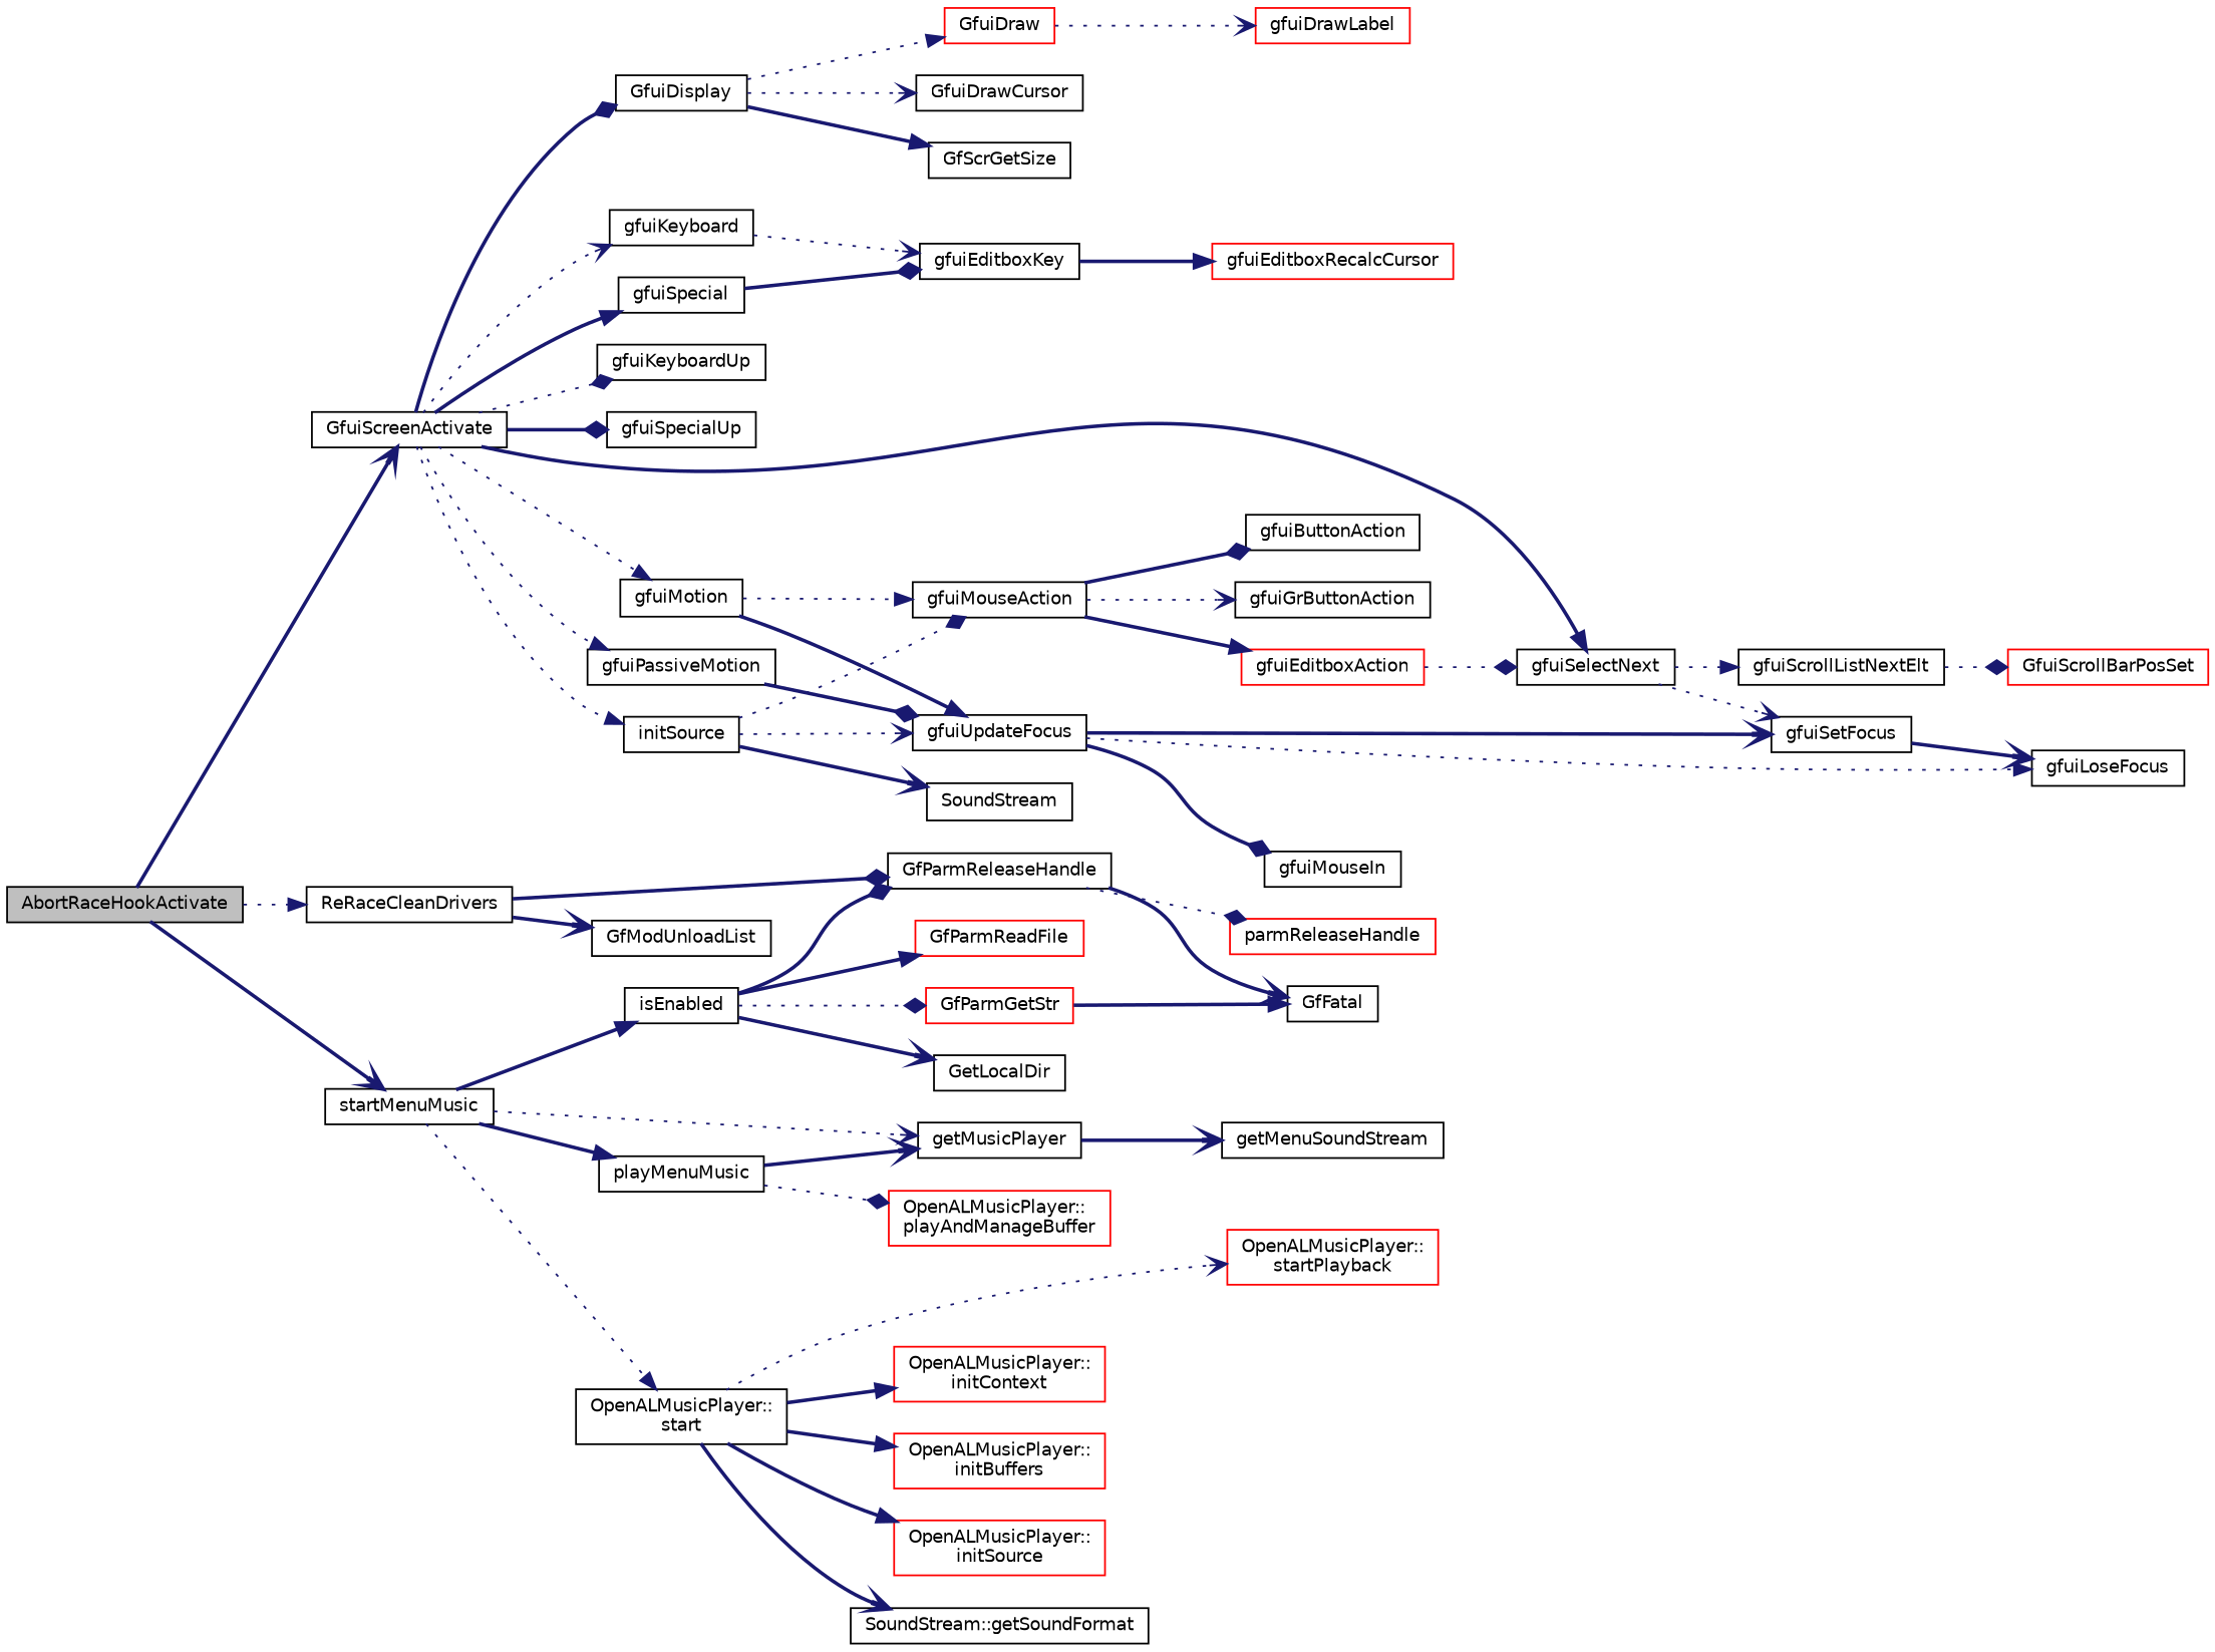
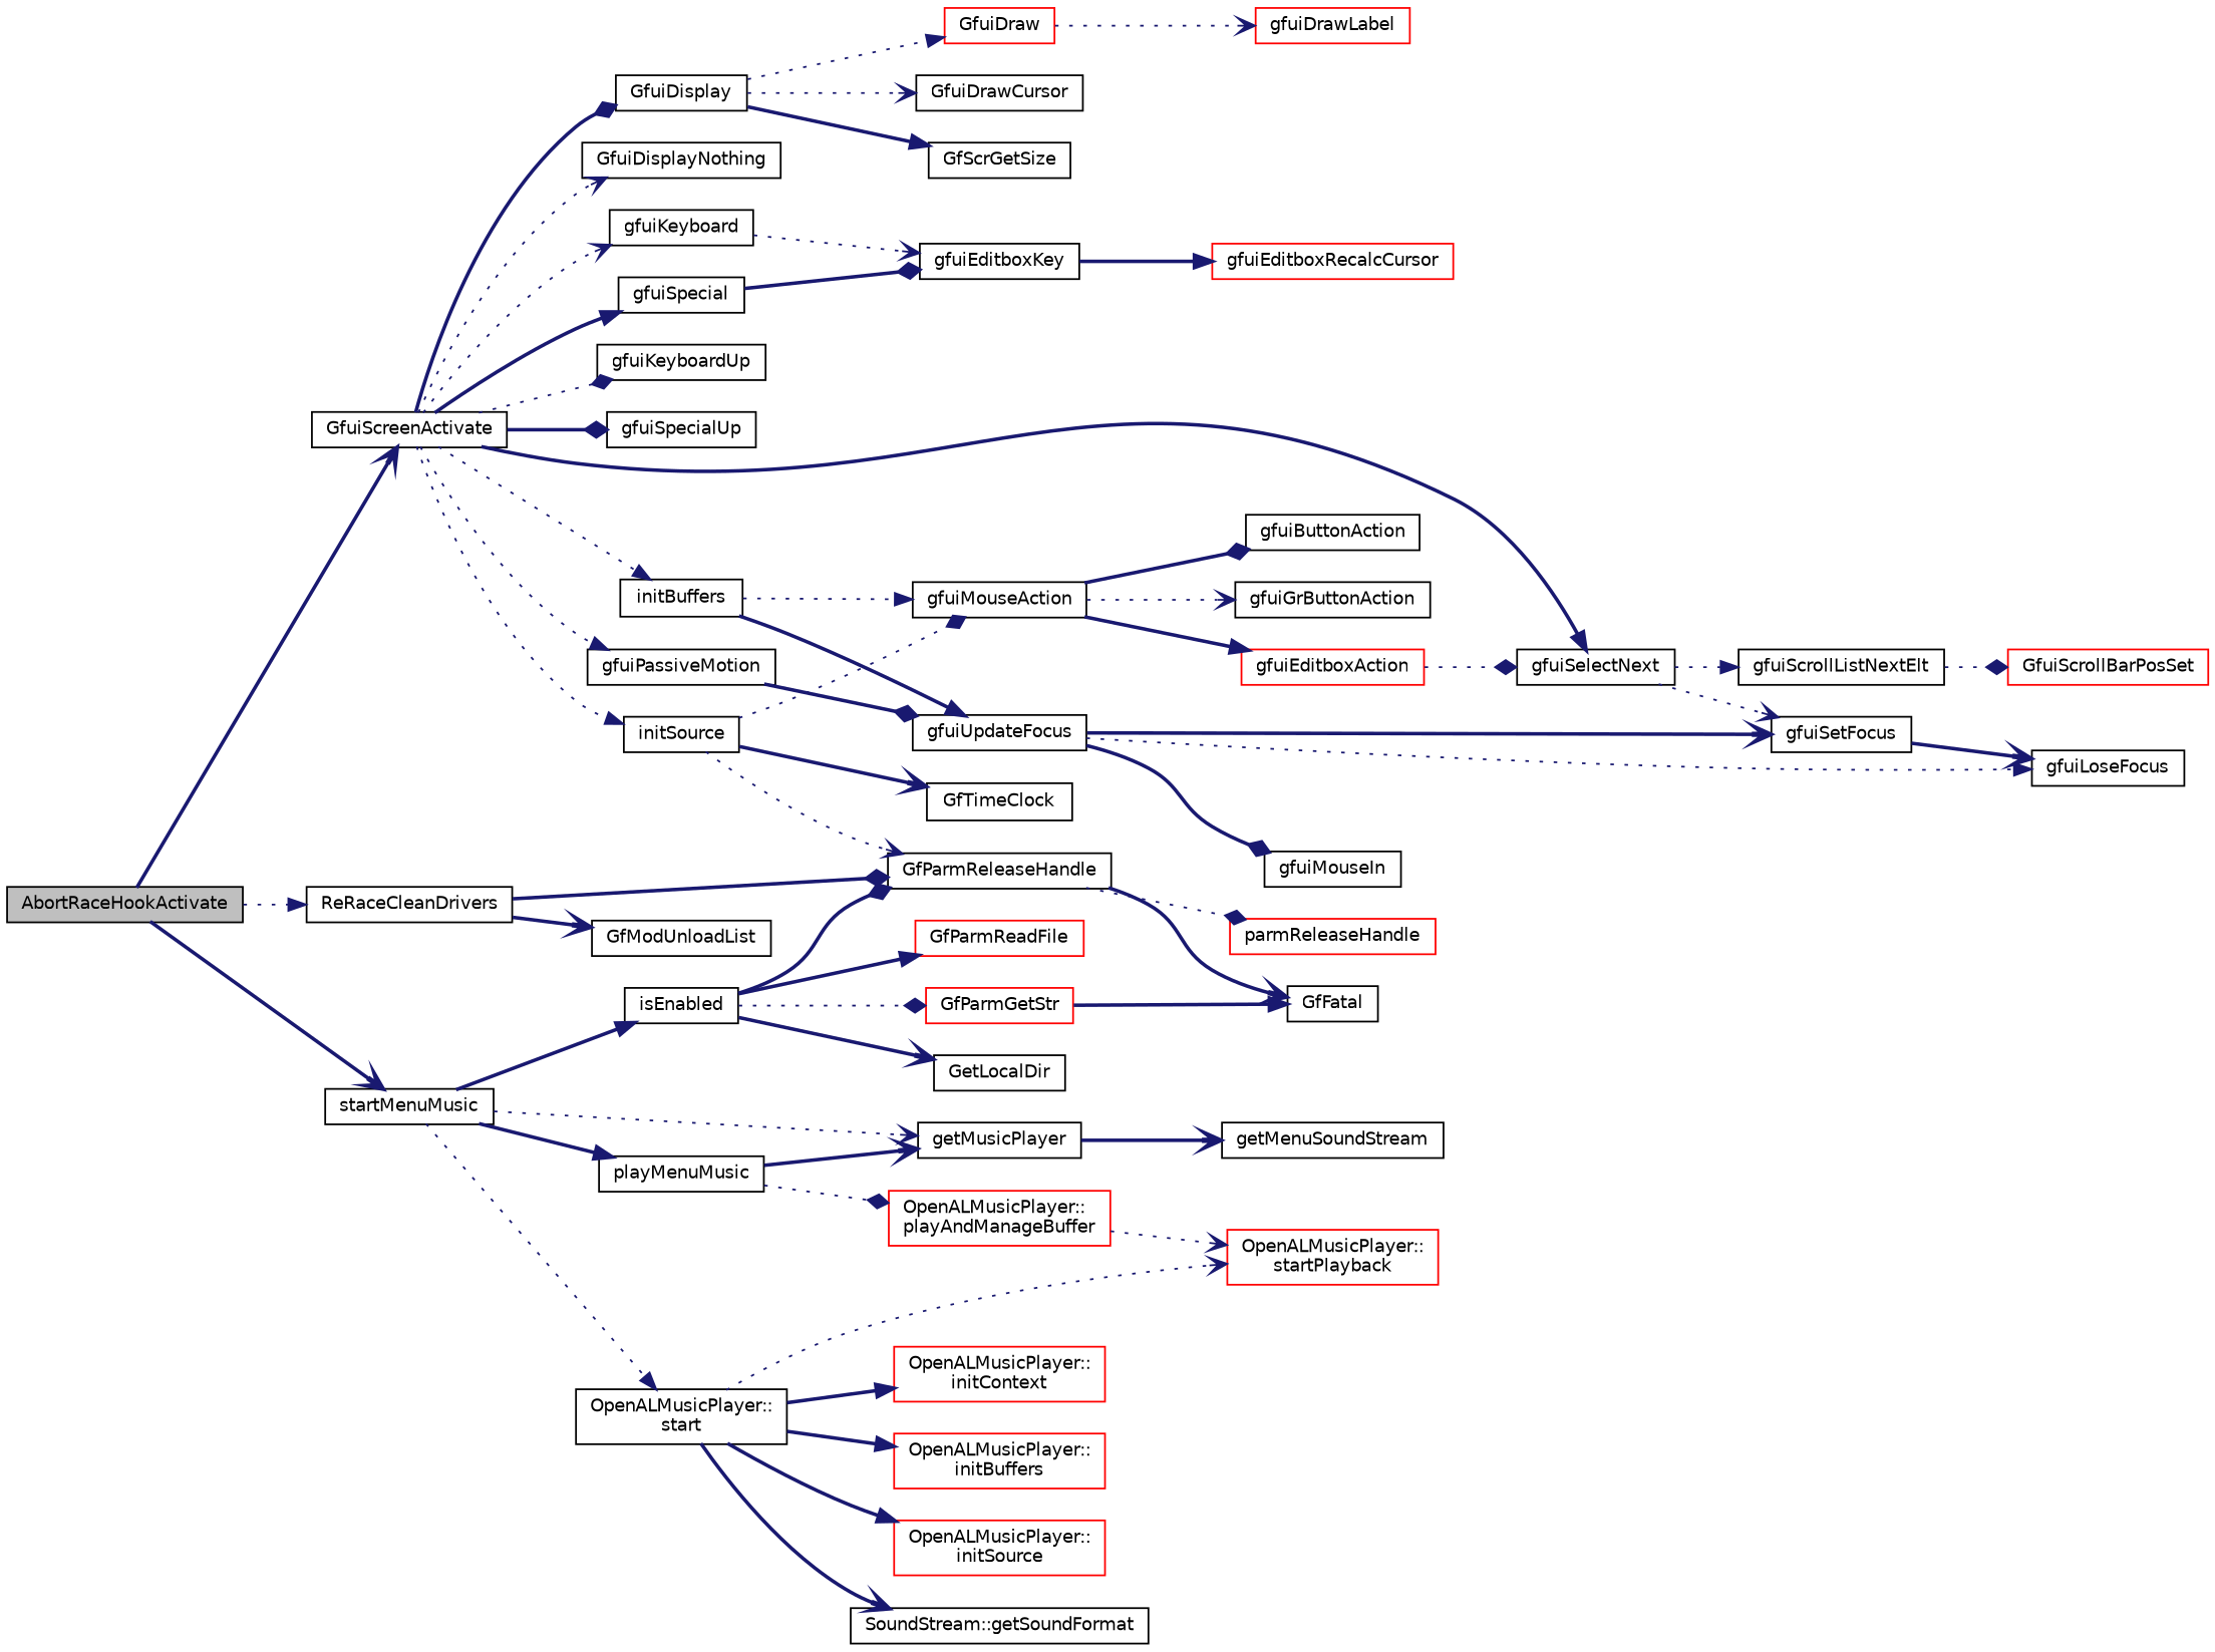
  digraph {
    rankdir=LR
    node [color=black fillcolor=white fontname=Helvetica fontsize=10 shape=record style=filled]
    edge [arrowhead=vee color=midnightblue fontname=Helvetica fontsize=10 labelfontname=Helvetica labelfontsize=10 style=bold]
    n1 [fillcolor=grey75 fontcolor=black height=0.2 label=AbortRaceHookActivate width=0.4]
    n2 [height=0.2 label=GfuiScreenActivate width=0.4]
    n3 [height=0.2 label=startMenuMusic width=0.4]
    n4 [height=0.2 label=ReRaceCleanDrivers width=0.4]
    n5 [height=0.2 label=gfuiKeyboard width=0.4]
    n6 [height=0.2 label=gfuiSpecial width=0.4]
    n7 [height=0.2 label=gfuiKeyboardUp width=0.4]
    n8 [height=0.2 label=gfuiSpecialUp width=0.4]
    n9 [height=0.2 label=initSource width=0.4]
    n10 [height=0.2 label=gfuiSelectNext width=0.4]
-   n11 [height=0.2 label=gfuiMotion width=0.4]
+   n11 [height=0.2 label=initBuffers width=0.4]
    n12 [height=0.2 label=gfuiPassiveMotion width=0.4]
    n13 [height=0.2 label=GfuiDisplay width=0.4]
+   n14 [height=0.2 label=GfuiDisplayNothing width=0.4]
    n15 [height=0.2 label=isEnabled width=0.4]
    n16 [height=0.2 label=getMusicPlayer width=0.4]
    n17 [height=0.2 label="OpenALMusicPlayer::\lstart" width=0.4]
    n18 [height=0.2 label=playMenuMusic width=0.4]
    n19 [height=0.2 label=GfParmReleaseHandle width=0.4]
    n20 [height=0.2 label=GfModUnloadList width=0.4]
    n21 [height=0.2 label=gfuiEditboxKey width=0.4]
-   n22 [height=0.2 label=SoundStream width=0.4]
+   n22 [height=0.2 label=GfTimeClock width=0.4]
    n23 [height=0.2 label=gfuiUpdateFocus width=0.4]
    n24 [height=0.2 label=gfuiMouseAction width=0.4]
    n25 [height=0.2 label=gfuiSetFocus width=0.4]
    n26 [height=0.2 label=gfuiScrollListNextElt width=0.4]
    n27 [height=0.2 label=GfScrGetSize width=0.4]
    n28 [color=red height=0.2 label=GfuiDraw width=0.4]
    n29 [height=0.2 label=GfuiDrawCursor width=0.4]
    n30 [color=red height=0.2 label=gfuiEditboxRecalcCursor width=0.4]
    n31 [height=0.2 label=gfuiMouseIn width=0.4]
    n32 [height=0.2 label=gfuiLoseFocus width=0.4]
    n33 [height=0.2 label=gfuiButtonAction width=0.4]
    n34 [height=0.2 label=gfuiGrButtonAction width=0.4]
    n35 [color=red height=0.2 label=gfuiEditboxAction width=0.4]
    n36 [color=red height=0.2 label=GfuiScrollBarPosSet width=0.4]
    n37 [color=red height=0.2 label=gfuiDrawLabel width=0.4]
    n38 [height=0.2 label=GetLocalDir width=0.4]
    n39 [color=red height=0.2 label=GfParmReadFile width=0.4]
    n40 [color=red height=0.2 label=GfParmGetStr width=0.4]
    n41 [height=0.2 label=getMenuSoundStream width=0.4]
    n42 [height=0.2 label="SoundStream::getSoundFormat" width=0.4]
    n43 [color=red height=0.2 label="OpenALMusicPlayer::\linitContext" width=0.4]
    n44 [color=red height=0.2 label="OpenALMusicPlayer::\linitBuffers" width=0.4]
    n45 [color=red height=0.2 label="OpenALMusicPlayer::\linitSource" width=0.4]
    n46 [color=red height=0.2 label="OpenALMusicPlayer::\lstartPlayback" width=0.4]
    n47 [color=red height=0.2 label="OpenALMusicPlayer::\lplayAndManageBuffer" width=0.4]
    n48 [height=0.2 label=GfFatal width=0.4]
    n49 [color=red height=0.2 label=parmReleaseHandle width=0.4]
    n1 -> n2
    n1 -> n3
    n1 -> n4 [arrowhead=normal style=dotted]
    n2 -> n5 [style=dotted]
    n2 -> n6 [arrowhead=normal]
    n2 -> n7 [arrowhead=diamond style=dotted]
    n2 -> n8 [arrowhead=diamond]
    n2 -> n9 [arrowhead=normal style=dotted]
    n2 -> n10 [arrowhead=normal]
    n2 -> n11 [arrowhead=normal style=dotted]
    n2 -> n12 [arrowhead=normal style=dotted]
    n2 -> n13 [arrowhead=diamond]
+   n2 -> n14 [style=dotted]
    n3 -> n15 [arrowhead=normal]
    n3 -> n16 [style=dotted]
    n3 -> n17 [arrowhead=normal style=dotted]
    n3 -> n18 [arrowhead=normal]
    n4 -> n19 [arrowhead=diamond]
    n4 -> n20
    n5 -> n21 [style=dotted]
    n6 -> n21 [arrowhead=diamond]
    n9 -> n22
-   n9 -> n23 [style=dotted]
+   n9 -> n19 [style=dotted]
    n9 -> n24 [arrowhead=diamond style=dotted]
    n10 -> n25 [style=dotted]
    n10 -> n26 [arrowhead=normal style=dotted]
    n11 -> n23 [arrowhead=normal]
    n11 -> n24 [arrowhead=normal style=dotted]
    n12 -> n23 [arrowhead=diamond]
    n13 -> n27 [arrowhead=normal]
    n13 -> n28 [arrowhead=normal style=dotted]
    n13 -> n29 [style=dotted]
    n15 -> n19 [arrowhead=diamond]
    n15 -> n38
    n15 -> n39 [arrowhead=normal]
    n15 -> n40 [arrowhead=diamond style=dotted]
    n16 -> n41
    n17 -> n42
    n17 -> n43 [arrowhead=normal]
    n17 -> n44 [arrowhead=normal]
    n17 -> n45 [arrowhead=normal]
    n17 -> n46 [style=dotted]
    n18 -> n16
    n18 -> n47 [arrowhead=diamond style=dotted]
    n19 -> n48
    n19 -> n49 [arrowhead=diamond style=dotted]
    n21 -> n30 [arrowhead=normal]
    n23 -> n25
    n23 -> n31 [arrowhead=diamond]
    n23 -> n32 [arrowhead=normal style=dotted]
    n24 -> n33 [arrowhead=diamond]
    n24 -> n34 [style=dotted]
    n24 -> n35 [arrowhead=normal]
    n25 -> n32
    n26 -> n36 [arrowhead=diamond style=dotted]
    n28 -> n37 [style=dotted]
    n35 -> n10 [arrowhead=diamond style=dotted]
    n40 -> n48 [arrowhead=normal]
+   n47 -> n46 [style=dotted]
  }
